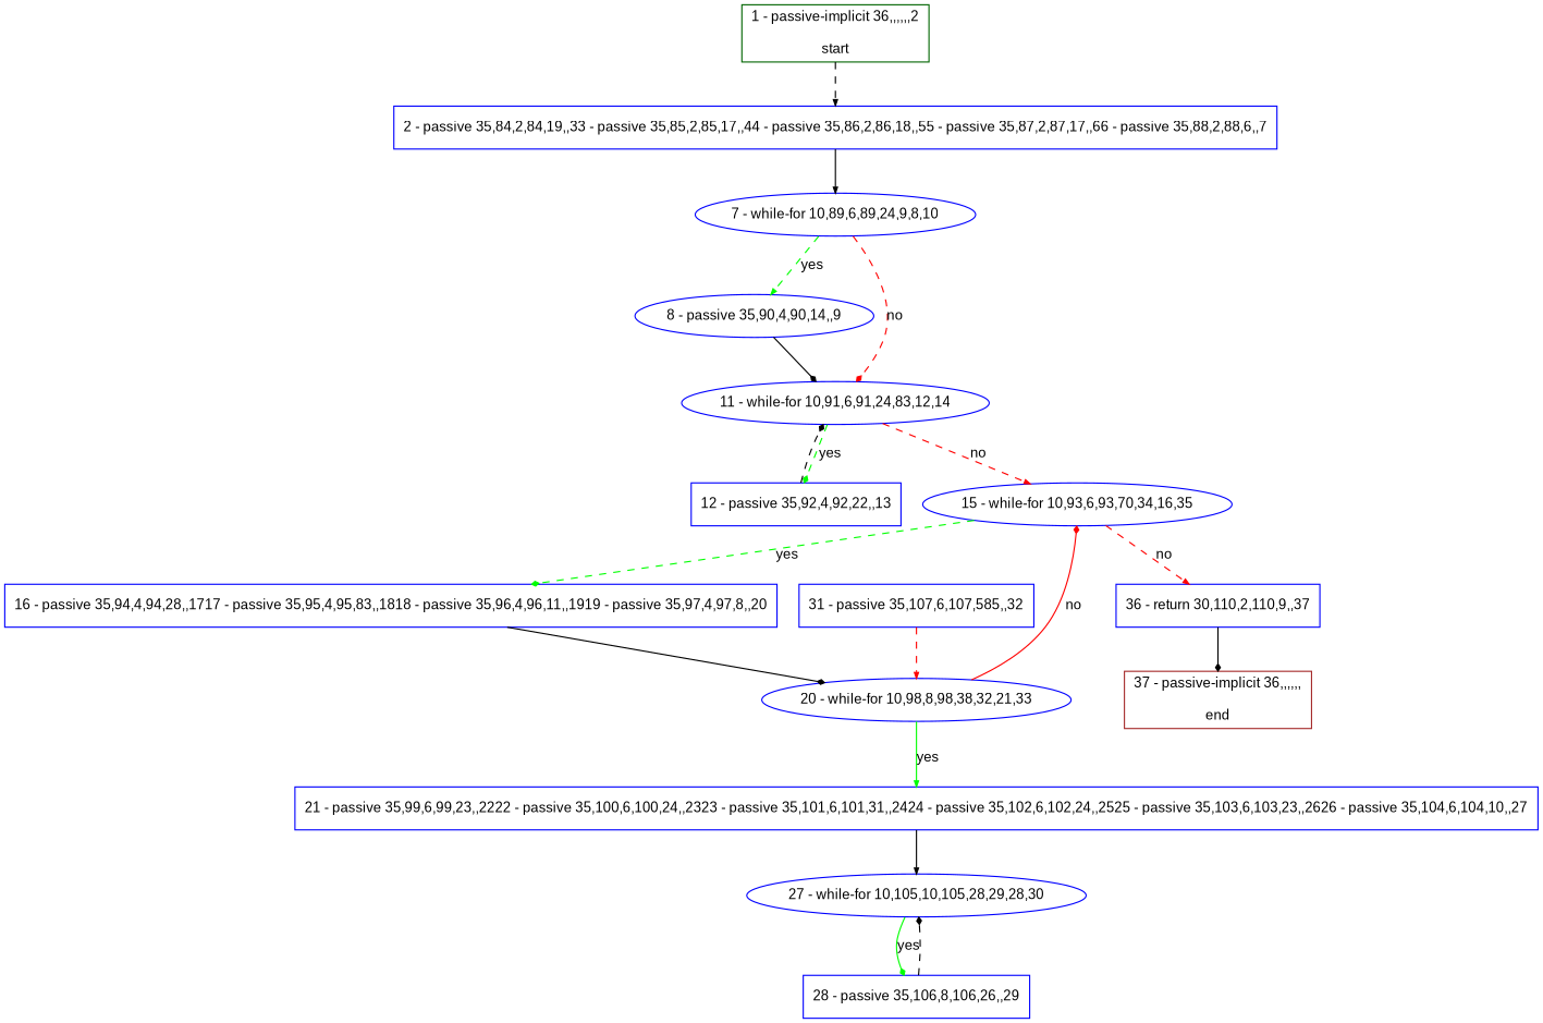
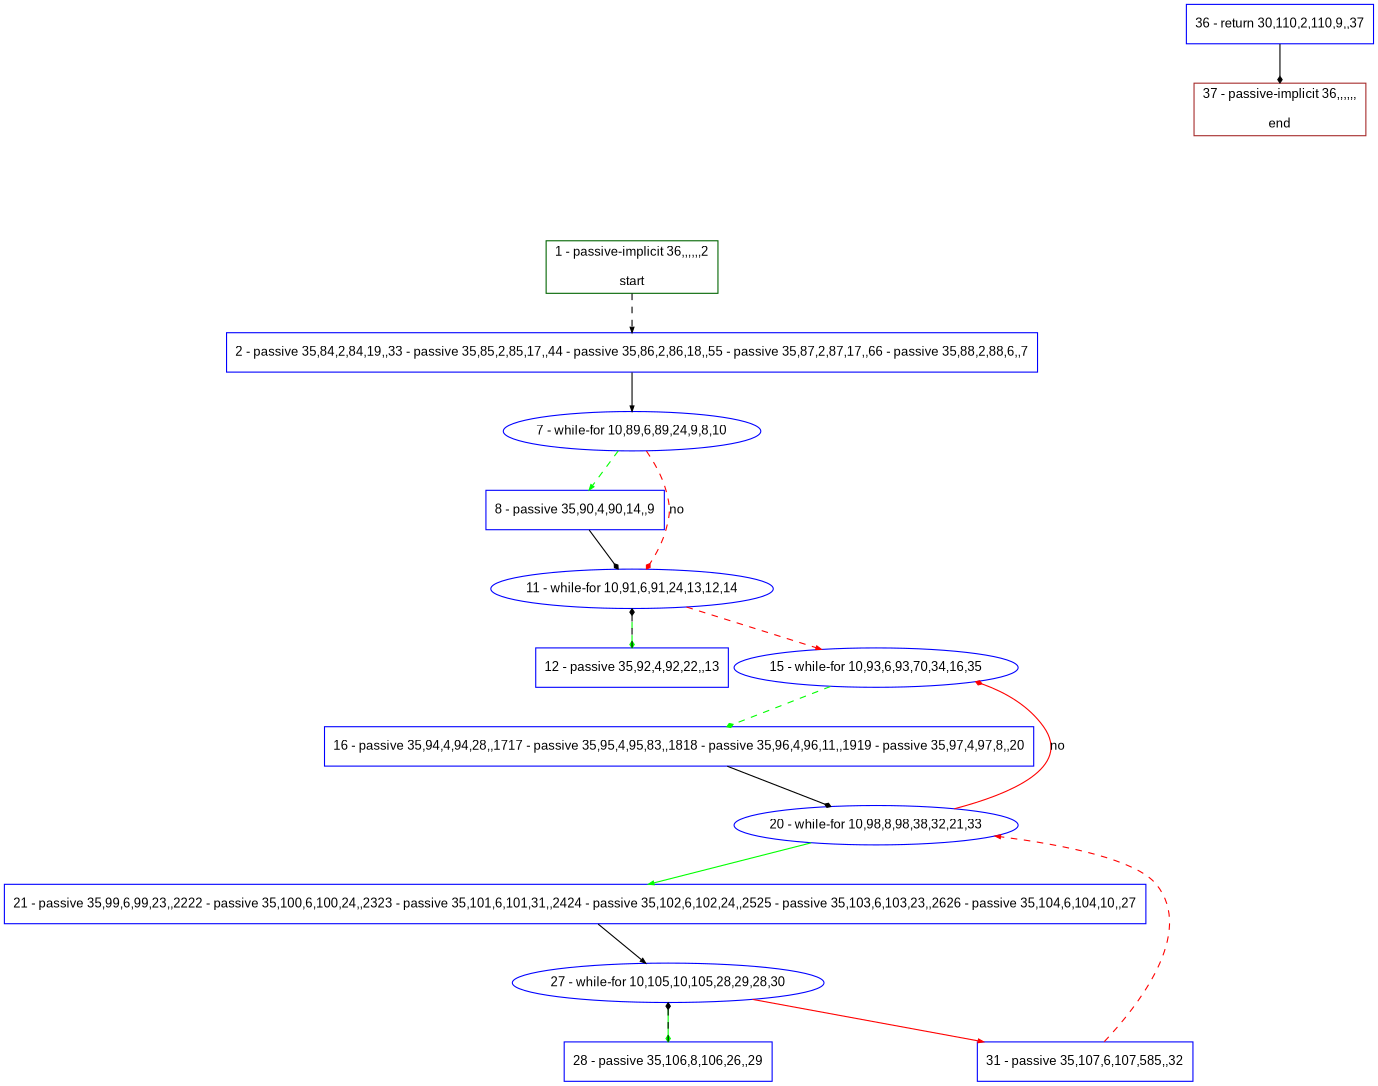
  digraph {
    bgcolor=white
    compound=true
    fillcolor="#FFFFCC"
    fontname=Arial
    fontsize=12
    pack=true
    packmode=clust
    style="rounded,filled"
    node [color="#0000ff" compound=true fillcolor="#ffffff" fixedsize=false fontname=Arial fontsize=12 node_initialized=no shape=box style=filled]
    edge [arrowhead=diamond arrowsize=0.5 arrowtail=none color="#000000" compound=true dir=forward fontcolor=black fontname=Arial fontsize=12 style=dashed]
    n1 [label="2 - passive 35,84,2,84,19,,33 - passive 35,85,2,85,17,,44 - passive 35,86,2,86,18,,55 - passive 35,87,2,87,17,,66 - passive 35,88,2,88,6,,7"]
    n2 [label="7 - while-for 10,89,6,89,24,9,8,10" shape=oval]
-   n3 [label="8 - passive 35,90,4,90,14,,9" shape=ellipse]
-   n4 [label="11 - while-for 10,91,6,91,24,83,12,14" shape=oval]
+   n3 [label="8 - passive 35,90,4,90,14,,9"]
+   n4 [label="11 - while-for 10,91,6,91,24,13,12,14" shape=oval]
    n5 [color="#006400" label="1 - passive-implicit 36,,,,,,2\n\nstart"]
    n6 [label="12 - passive 35,92,4,92,22,,13"]
    n7 [label="15 - while-for 10,93,6,93,70,34,16,35" shape=oval]
    n8 [label="16 - passive 35,94,4,94,28,,1717 - passive 35,95,4,95,83,,1818 - passive 35,96,4,96,11,,1919 - passive 35,97,4,97,8,,20"]
    n9 [label="36 - return 30,110,2,110,9,,37"]
    n10 [label="20 - while-for 10,98,8,98,38,32,21,33" shape=oval]
    n11 [color="#a52a2a" label="37 - passive-implicit 36,,,,,,\n\nend"]
    n12 [label="21 - passive 35,99,6,99,23,,2222 - passive 35,100,6,100,24,,2323 - passive 35,101,6,101,31,,2424 - passive 35,102,6,102,24,,2525 - passive 35,103,6,103,23,,2626 - passive 35,104,6,104,10,,27"]
    n13 [label="27 - while-for 10,105,10,105,28,29,28,30" shape=oval]
    n14 [label="28 - passive 35,106,8,106,26,,29"]
    n15 [label="31 - passive 35,107,6,107,585,,32"]
    n1 -> n2 [arrowhead=normal style=solid]
    n2 -> n3 [arrowhead=normal color="#00ff00" label=yes]
    n2 -> n4 [color="#ff0000" label=no]
    n3 -> n4 [style=solid]
    n4 -> n6 [color="#00ff00" label=yes]
    n4 -> n7 [arrowhead=normal color="#ff0000" label=no]
    n5 -> n1 [arrowhead=normal]
    n6 -> n4
    n7 -> n8 [color="#00ff00" label=yes]
-   n7 -> n9 [arrowhead=normal color="#ff0000" label=no]
    n8 -> n10 [style=solid]
    n9 -> n11 [style=solid]
    n10 -> n7 [color="#ff0000" label=no style=solid]
    n10 -> n12 [arrowhead=normal color="#00ff00" label=yes style=solid]
    n12 -> n13 [arrowhead=normal style=solid]
    n13 -> n14 [color="#00ff00" label=yes style=solid]
+   n13 -> n15 [arrowhead=normal color="#ff0000" label=no style=solid]
    n14 -> n13
    n15 -> n10 [arrowhead=normal color="#ff0000"]
  }
